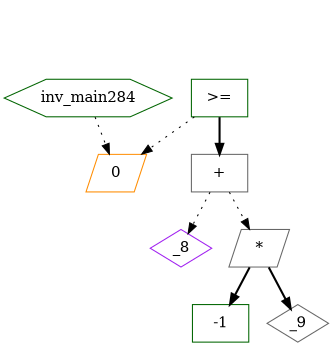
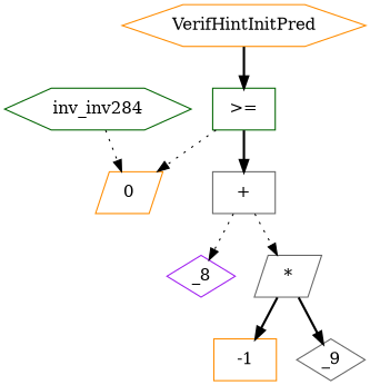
  digraph {
    node [color=darkgreen shape=box]
    edge [style=dotted]
-   n1 [label=inv_main284 shape=hexagon]
+   n1 [label=inv_inv284 shape=hexagon]
    n2 [color=darkorange label=0 shape=parallelogram]
+   n3 [color=darkorange label=VerifHintInitPred shape=hexagon]
    n4 [label=">="]
    n5 [color=gray40 label="+"]
    n6 [color=purple label=_8 shape=diamond]
    n7 [color=gray40 label="*" shape=parallelogram]
-   n8 [label=-1]
+   n8 [color=darkorange label=-1]
    n9 [color=gray40 label=_9 shape=diamond]
    n1 -> n2
+   n3 -> n4 [style=bold]
    n4 -> n2
    n4 -> n5 [style=bold]
    n5 -> n6
    n5 -> n7
    n7 -> n8 [style=bold]
    n7 -> n9 [style=bold]
  }
